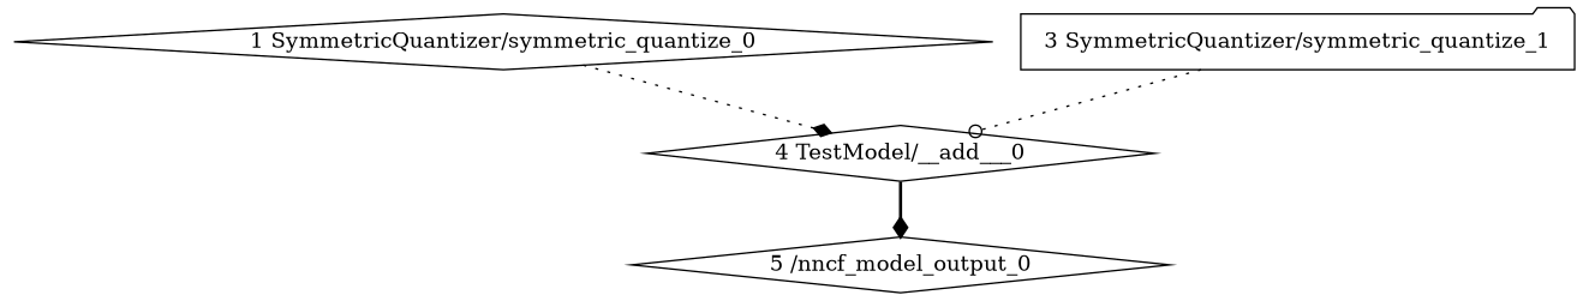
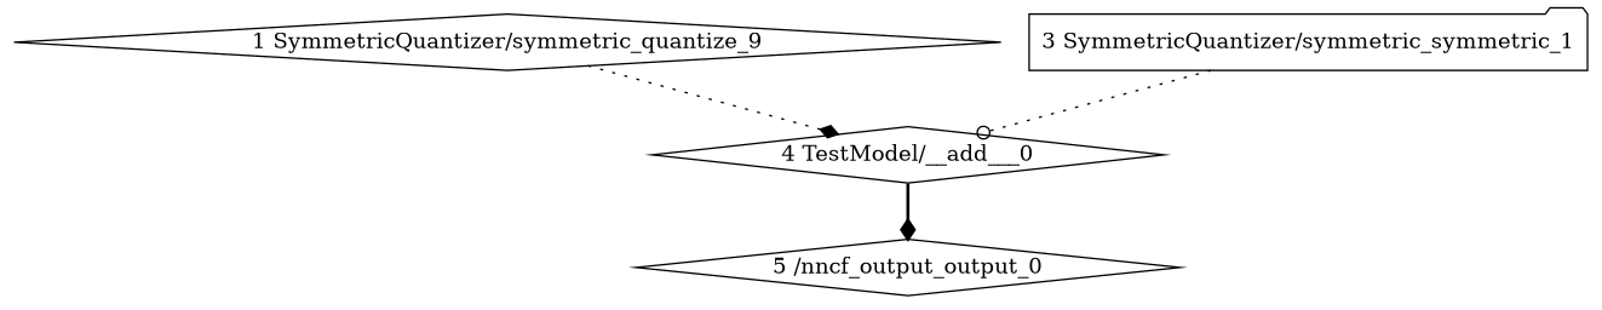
  strict digraph {
    node [scope=SymmetricQuantizer shape=diamond type=symmetric_quantize]
    edge [arrowhead=diamond style=dotted]
-   "1 SymmetricQuantizer/symmetric_quantize_0"
+   "1 SymmetricQuantizer/symmetric_quantize_0" [label="1 SymmetricQuantizer/symmetric_quantize_9"]
    "4 TestModel/__add___0" [scope=TestModel type=__add__]
-   "5 /nncf_model_output_0" [type=nncf_model_output scope=""]
-   "3 SymmetricQuantizer/symmetric_quantize_1" [shape=folder]
+   "5 /nncf_model_output_0" [type=nncf_model_output label="5 /nncf_output_output_0" scope=""]
+   "3 SymmetricQuantizer/symmetric_quantize_1" [shape=folder label="3 SymmetricQuantizer/symmetric_symmetric_1"]
    "1 SymmetricQuantizer/symmetric_quantize_0" -> "4 TestModel/__add___0"
    "4 TestModel/__add___0" -> "5 /nncf_model_output_0" [style=bold]
    "3 SymmetricQuantizer/symmetric_quantize_1" -> "4 TestModel/__add___0" [arrowhead=odot]
  }
